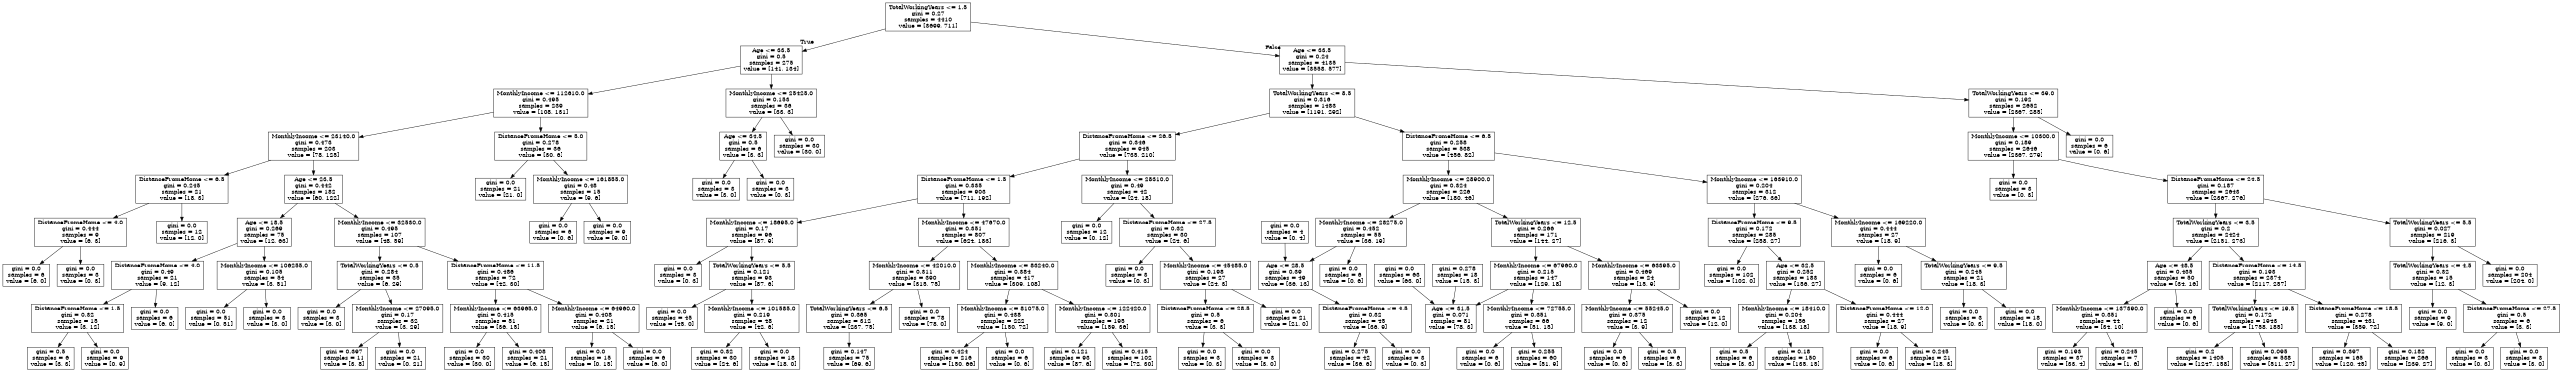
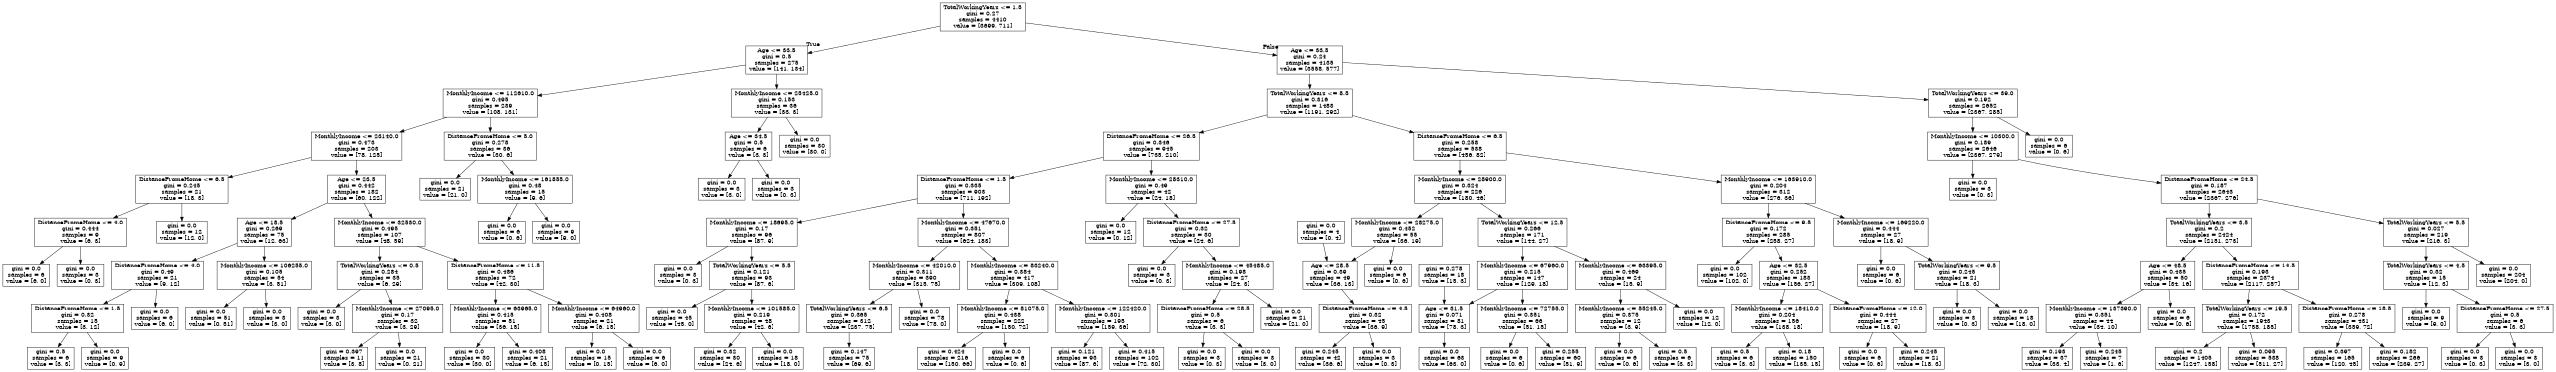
  digraph {
    node [shape=box]
    n1 [label="TotalWorkingYears <= 1.5\ngini = 0.27\nsamples = 4410\nvalue = [3699, 711]"]
    n2 [label="Age <= 33.5\ngini = 0.5\nsamples = 275\nvalue = [141, 134]"]
    n3 [label="Age <= 33.5\ngini = 0.24\nsamples = 4135\nvalue = [3558, 577]"]
    n4 [label="MonthlyIncome <= 112610.0\ngini = 0.495\nsamples = 239\nvalue = [108, 131]"]
    n5 [label="MonthlyIncome <= 25425.0\ngini = 0.153\nsamples = 36\nvalue = [33, 3]"]
    n6 [label="TotalWorkingYears <= 8.5\ngini = 0.316\nsamples = 1483\nvalue = [1191, 292]"]
    n7 [label="TotalWorkingYears <= 39.0\ngini = 0.192\nsamples = 2652\nvalue = [2367, 285]"]
    n8 [label="MonthlyIncome <= 23140.0\ngini = 0.473\nsamples = 203\nvalue = [78, 125]"]
    n9 [label="DistanceFromeHome <= 5.0\ngini = 0.278\nsamples = 36\nvalue = [30, 6]"]
    n10 [label="Age <= 34.5\ngini = 0.5\nsamples = 6\nvalue = [3, 3]"]
    n11 [label="gini = 0.0\nsamples = 30\nvalue = [30, 0]"]
    n12 [label="DistanceFromeHome <= 6.5\ngini = 0.245\nsamples = 21\nvalue = [18, 3]"]
    n13 [label="Age <= 23.5\ngini = 0.442\nsamples = 182\nvalue = [60, 122]"]
    n14 [label="gini = 0.0\nsamples = 21\nvalue = [21, 0]"]
    n15 [label="MonthlyIncome <= 161855.0\ngini = 0.48\nsamples = 15\nvalue = [9, 6]"]
    n16 [label="DistanceFromeHome <= 4.0\ngini = 0.444\nsamples = 9\nvalue = [6, 3]"]
    n17 [label="gini = 0.0\nsamples = 12\nvalue = [12, 0]"]
    n18 [label="Age <= 18.5\ngini = 0.269\nsamples = 75\nvalue = [12, 63]"]
    n19 [label="MonthlyIncome <= 32530.0\ngini = 0.495\nsamples = 107\nvalue = [48, 59]"]
    n20 [label="gini = 0.0\nsamples = 6\nvalue = [6, 0]"]
    n21 [label="gini = 0.0\nsamples = 3\nvalue = [0, 3]"]
    n22 [label="DistanceFromeHome <= 4.0\ngini = 0.49\nsamples = 21\nvalue = [9, 12]"]
    n23 [label="MonthlyIncome <= 106255.0\ngini = 0.105\nsamples = 54\nvalue = [3, 51]"]
    n24 [label="TotalWorkingYears <= 0.5\ngini = 0.284\nsamples = 35\nvalue = [6, 29]"]
    n25 [label="DistanceFromeHome <= 11.5\ngini = 0.486\nsamples = 72\nvalue = [42, 30]"]
    n26 [label="DistanceFromeHome <= 1.5\ngini = 0.32\nsamples = 15\nvalue = [3, 12]"]
    n27 [label="gini = 0.0\nsamples = 6\nvalue = [6, 0]"]
    n28 [label="gini = 0.0\nsamples = 51\nvalue = [0, 51]"]
    n29 [label="gini = 0.0\nsamples = 3\nvalue = [3, 0]"]
    n30 [label="gini = 0.5\nsamples = 6\nvalue = [3, 3]"]
    n31 [label="gini = 0.0\nsamples = 9\nvalue = [0, 9]"]
    n32 [label="gini = 0.0\nsamples = 3\nvalue = [3, 0]"]
    n33 [label="MonthlyIncome <= 27095.0\ngini = 0.17\nsamples = 32\nvalue = [3, 29]"]
    n34 [label="MonthlyIncome <= 63965.0\ngini = 0.415\nsamples = 51\nvalue = [36, 15]"]
    n35 [label="MonthlyIncome <= 64960.0\ngini = 0.408\nsamples = 21\nvalue = [6, 15]"]
    n36 [label="gini = 0.397\nsamples = 11\nvalue = [3, 8]"]
    n37 [label="gini = 0.0\nsamples = 21\nvalue = [0, 21]"]
    n38 [label="gini = 0.0\nsamples = 30\nvalue = [30, 0]"]
    n39 [label="gini = 0.408\nsamples = 21\nvalue = [6, 15]"]
    n40 [label="gini = 0.0\nsamples = 15\nvalue = [0, 15]"]
    n41 [label="gini = 0.0\nsamples = 6\nvalue = [6, 0]"]
    n42 [label="gini = 0.0\nsamples = 6\nvalue = [0, 6]"]
    n43 [label="gini = 0.0\nsamples = 9\nvalue = [9, 0]"]
    n44 [label="gini = 0.0\nsamples = 3\nvalue = [3, 0]"]
    n45 [label="gini = 0.0\nsamples = 3\nvalue = [0, 3]"]
    n46 [label="DistanceFromeHome <= 26.5\ngini = 0.346\nsamples = 945\nvalue = [735, 210]"]
    n47 [label="DistanceFromeHome <= 6.5\ngini = 0.258\nsamples = 538\nvalue = [456, 82]"]
    n48 [label="MonthlyIncome <= 10300.0\ngini = 0.189\nsamples = 2646\nvalue = [2367, 279]"]
    n49 [label="gini = 0.0\nsamples = 6\nvalue = [0, 6]"]
    n50 [label="DistanceFromeHome <= 1.5\ngini = 0.335\nsamples = 903\nvalue = [711, 192]"]
    n51 [label="MonthlyIncome <= 28310.0\ngini = 0.49\nsamples = 42\nvalue = [24, 18]"]
    n52 [label="MonthlyIncome <= 28900.0\ngini = 0.324\nsamples = 226\nvalue = [180, 46]"]
    n53 [label="MonthlyIncome <= 163910.0\ngini = 0.204\nsamples = 312\nvalue = [276, 36]"]
    n54 [label="MonthlyIncome <= 18695.0\ngini = 0.17\nsamples = 96\nvalue = [87, 9]"]
    n55 [label="MonthlyIncome <= 47670.0\ngini = 0.351\nsamples = 807\nvalue = [624, 183]"]
    n56 [label="gini = 0.0\nsamples = 12\nvalue = [0, 12]"]
    n57 [label="DistanceFromeHome <= 27.5\ngini = 0.32\nsamples = 30\nvalue = [24, 6]"]
    n58 [label="gini = 0.0\nsamples = 3\nvalue = [0, 3]"]
    n59 [label="TotalWorkingYears <= 5.5\ngini = 0.121\nsamples = 93\nvalue = [87, 6]"]
    n60 [label="MonthlyIncome <= 42010.0\ngini = 0.311\nsamples = 390\nvalue = [315, 75]"]
    n61 [label="MonthlyIncome <= 83240.0\ngini = 0.384\nsamples = 417\nvalue = [309, 108]"]
    n62 [label="gini = 0.0\nsamples = 45\nvalue = [45, 0]"]
    n63 [label="MonthlyIncome <= 101585.0\ngini = 0.219\nsamples = 48\nvalue = [42, 6]"]
    n64 [label="gini = 0.32\nsamples = 30\nvalue = [24, 6]"]
    n65 [label="gini = 0.0\nsamples = 18\nvalue = [18, 0]"]
    n66 [label="TotalWorkingYears <= 6.5\ngini = 0.365\nsamples = 312\nvalue = [237, 75]"]
    n67 [label="gini = 0.0\nsamples = 78\nvalue = [78, 0]"]
    n68 [label="MonthlyIncome <= 81075.0\ngini = 0.438\nsamples = 222\nvalue = [150, 72]"]
    n69 [label="MonthlyIncome <= 122420.0\ngini = 0.301\nsamples = 195\nvalue = [159, 36]"]
    n70 [label="gini = 0.147\nsamples = 75\nvalue = [69, 6]"]
    n71 [label="gini = 0.424\nsamples = 216\nvalue = [150, 66]"]
    n72 [label="gini = 0.0\nsamples = 6\nvalue = [0, 6]"]
    n73 [label="gini = 0.121\nsamples = 93\nvalue = [87, 6]"]
    n74 [label="gini = 0.415\nsamples = 102\nvalue = [72, 30]"]
    n75 [label="gini = 0.0\nsamples = 3\nvalue = [0, 3]"]
    n76 [label="MonthlyIncome <= 45485.0\ngini = 0.198\nsamples = 27\nvalue = [24, 3]"]
    n77 [label="DistanceFromeHome <= 28.5\ngini = 0.5\nsamples = 6\nvalue = [3, 3]"]
    n78 [label="gini = 0.0\nsamples = 21\nvalue = [21, 0]"]
    n79 [label="gini = 0.0\nsamples = 3\nvalue = [0, 3]"]
    n80 [label="gini = 0.0\nsamples = 3\nvalue = [3, 0]"]
    n81 [label="MonthlyIncome <= 28275.0\ngini = 0.452\nsamples = 55\nvalue = [36, 19]"]
    n82 [label="TotalWorkingYears <= 12.5\ngini = 0.266\nsamples = 171\nvalue = [144, 27]"]
    n83 [label="DistanceFromeHome <= 9.5\ngini = 0.172\nsamples = 285\nvalue = [258, 27]"]
    n84 [label="MonthlyIncome <= 169220.0\ngini = 0.444\nsamples = 27\nvalue = [18, 9]"]
    n85 [label="Age <= 28.5\ngini = 0.39\nsamples = 49\nvalue = [36, 13]"]
    n86 [label="gini = 0.0\nsamples = 6\nvalue = [0, 6]"]
    n87 [label="MonthlyIncome <= 67960.0\ngini = 0.215\nsamples = 147\nvalue = [129, 18]"]
    n88 [label="MonthlyIncome <= 63395.0\ngini = 0.469\nsamples = 24\nvalue = [15, 9]"]
    n89 [label="DistanceFromeHome <= 4.5\ngini = 0.32\nsamples = 45\nvalue = [36, 9]"]
    n90 [label="gini = 0.0\nsamples = 4\nvalue = [0, 4]"]
-   n91 [label="gini = 0.275\nsamples = 42\nvalue = [36, 6]"]
+   n91 [label="gini = 0.245\nsamples = 42\nvalue = [36, 6]"]
    n92 [label="gini = 0.0\nsamples = 3\nvalue = [0, 3]"]
    n93 [label="Age <= 31.5\ngini = 0.071\nsamples = 81\nvalue = [78, 3]"]
    n94 [label="MonthlyIncome <= 72755.0\ngini = 0.351\nsamples = 66\nvalue = [51, 15]"]
    n95 [label="MonthlyIncome <= 55245.0\ngini = 0.375\nsamples = 12\nvalue = [3, 9]"]
    n96 [label="gini = 0.0\nsamples = 12\nvalue = [12, 0]"]
    n97 [label="gini = 0.0\nsamples = 63\nvalue = [63, 0]"]
    n98 [label="gini = 0.0\nsamples = 6\nvalue = [0, 6]"]
    n99 [label="gini = 0.255\nsamples = 60\nvalue = [51, 9]"]
    n100 [label="gini = 0.278\nsamples = 18\nvalue = [15, 3]"]
    n101 [label="gini = 0.0\nsamples = 6\nvalue = [0, 6]"]
    n102 [label="gini = 0.5\nsamples = 6\nvalue = [3, 3]"]
    n103 [label="gini = 0.0\nsamples = 102\nvalue = [102, 0]"]
    n104 [label="Age <= 32.5\ngini = 0.252\nsamples = 183\nvalue = [156, 27]"]
    n105 [label="gini = 0.0\nsamples = 6\nvalue = [0, 6]"]
    n106 [label="TotalWorkingYears <= 9.5\ngini = 0.245\nsamples = 21\nvalue = [18, 3]"]
    n107 [label="MonthlyIncome <= 18410.0\ngini = 0.204\nsamples = 156\nvalue = [138, 18]"]
    n108 [label="DistanceFromeHome <= 12.0\ngini = 0.444\nsamples = 27\nvalue = [18, 9]"]
    n109 [label="gini = 0.5\nsamples = 6\nvalue = [3, 3]"]
    n110 [label="gini = 0.18\nsamples = 150\nvalue = [135, 15]"]
    n111 [label="gini = 0.0\nsamples = 6\nvalue = [0, 6]"]
    n112 [label="gini = 0.245\nsamples = 21\nvalue = [18, 3]"]
    n113 [label="gini = 0.0\nsamples = 3\nvalue = [0, 3]"]
    n114 [label="gini = 0.0\nsamples = 18\nvalue = [18, 0]"]
    n115 [label="gini = 0.0\nsamples = 3\nvalue = [0, 3]"]
    n116 [label="DistanceFromeHome <= 24.5\ngini = 0.187\nsamples = 2643\nvalue = [2367, 276]"]
    n117 [label="TotalWorkingYears <= 3.5\ngini = 0.2\nsamples = 2424\nvalue = [2151, 273]"]
    n118 [label="TotalWorkingYears <= 5.5\ngini = 0.027\nsamples = 219\nvalue = [216, 3]"]
    n119 [label="Age <= 48.5\ngini = 0.435\nsamples = 50\nvalue = [34, 16]"]
    n120 [label="DistanceFromeHome <= 14.5\ngini = 0.193\nsamples = 2374\nvalue = [2117, 257]"]
    n121 [label="TotalWorkingYears <= 4.5\ngini = 0.32\nsamples = 15\nvalue = [12, 3]"]
    n122 [label="gini = 0.0\nsamples = 204\nvalue = [204, 0]"]
    n123 [label="MonthlyIncome <= 137390.0\ngini = 0.351\nsamples = 44\nvalue = [34, 10]"]
    n124 [label="gini = 0.0\nsamples = 6\nvalue = [0, 6]"]
    n125 [label="TotalWorkingYears <= 19.5\ngini = 0.172\nsamples = 1943\nvalue = [1758, 185]"]
    n126 [label="DistanceFromeHome <= 18.5\ngini = 0.278\nsamples = 431\nvalue = [359, 72]"]
    n127 [label="gini = 0.193\nsamples = 37\nvalue = [33, 4]"]
    n128 [label="gini = 0.245\nsamples = 7\nvalue = [1, 6]"]
    n129 [label="gini = 0.2\nsamples = 1405\nvalue = [1247, 158]"]
    n130 [label="gini = 0.095\nsamples = 538\nvalue = [511, 27]"]
    n131 [label="gini = 0.397\nsamples = 165\nvalue = [120, 45]"]
    n132 [label="gini = 0.182\nsamples = 266\nvalue = [239, 27]"]
    n133 [label="gini = 0.0\nsamples = 9\nvalue = [9, 0]"]
    n134 [label="DistanceFromeHome <= 27.5\ngini = 0.5\nsamples = 6\nvalue = [3, 3]"]
    n135 [label="gini = 0.0\nsamples = 3\nvalue = [0, 3]"]
    n136 [label="gini = 0.0\nsamples = 3\nvalue = [3, 0]"]
    n1 -> n2 [headlabel=True labelangle=45 labeldistance=2.5]
    n1 -> n3 [headlabel=False labelangle=-45 labeldistance=2.5]
    n2 -> n4
    n2 -> n5
    n3 -> n6
    n3 -> n7
    n4 -> n8
    n4 -> n9
    n5 -> n10
    n5 -> n11
    n6 -> n46
    n6 -> n47
    n7 -> n48
    n7 -> n49
    n8 -> n12
    n8 -> n13
    n9 -> n14
    n9 -> n15
    n10 -> n44
    n10 -> n45
    n12 -> n16
    n12 -> n17
    n13 -> n18
    n13 -> n19
    n15 -> n42
    n15 -> n43
    n16 -> n20
    n16 -> n21
    n18 -> n22
    n18 -> n23
    n19 -> n24
    n19 -> n25
    n22 -> n26
    n22 -> n27
    n23 -> n28
    n23 -> n29
    n24 -> n32
    n24 -> n33
    n25 -> n34
    n25 -> n35
    n26 -> n30
    n26 -> n31
    n33 -> n36
    n33 -> n37
    n34 -> n38
    n34 -> n39
    n35 -> n40
    n35 -> n41
    n46 -> n50
    n46 -> n51
    n47 -> n52
    n47 -> n53
    n48 -> n115
    n48 -> n116
    n50 -> n54
    n50 -> n55
    n51 -> n56
    n51 -> n57
    n52 -> n81
    n52 -> n82
    n53 -> n83
    n53 -> n84
    n54 -> n58
    n54 -> n59
    n55 -> n60
    n55 -> n61
    n57 -> n75
    n57 -> n76
    n59 -> n62
    n59 -> n63
    n60 -> n66
    n60 -> n67
    n61 -> n68
    n61 -> n69
    n63 -> n64
    n63 -> n65
    n66 -> n70
    n68 -> n71
    n68 -> n72
    n69 -> n73
    n69 -> n74
    n76 -> n77
    n76 -> n78
    n77 -> n79
    n77 -> n80
    n81 -> n85
    n81 -> n86
    n82 -> n87
    n82 -> n88
    n83 -> n103
    n83 -> n104
    n84 -> n105
    n84 -> n106
    n85 -> n89
    n87 -> n93
    n87 -> n94
    n88 -> n95
    n88 -> n96
    n89 -> n91
    n89 -> n92
    n90 -> n85
-   n97 -> n93
+   n93 -> n97
    n94 -> n98
    n94 -> n99
    n95 -> n101
    n95 -> n102
    n100 -> n93
    n104 -> n107
    n104 -> n108
    n106 -> n113
    n106 -> n114
    n107 -> n109
    n107 -> n110
    n108 -> n111
    n108 -> n112
    n116 -> n117
    n116 -> n118
    n117 -> n119
    n117 -> n120
    n118 -> n121
    n118 -> n122
    n119 -> n123
    n119 -> n124
    n120 -> n125
    n120 -> n126
    n121 -> n133
    n121 -> n134
    n123 -> n127
    n123 -> n128
    n125 -> n129
    n125 -> n130
    n126 -> n131
    n126 -> n132
    n134 -> n135
    n134 -> n136
  }
